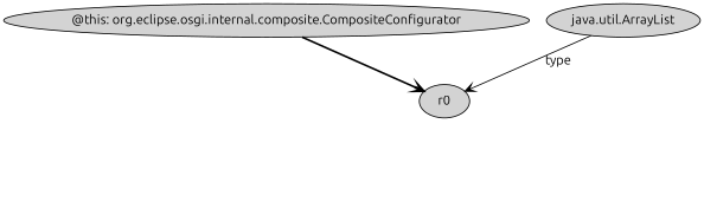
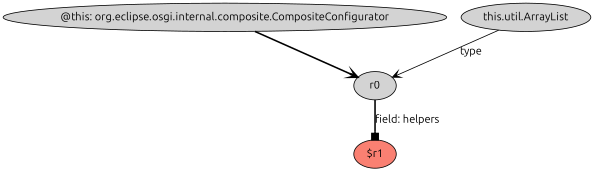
  digraph {
    fontname=Ubuntu
    node [fillcolor=lightgrey fontname=Ubuntu style=filled]
    edge [arrowhead=vee fontname=Ubuntu style=bold]
    n1 [label="@this: org.eclipse.osgi.internal.composite.CompositeConfigurator"]
    n2 [label=r0]
-   n4 [label="java.util.ArrayList"]
+   n3 [fillcolor=salmon label="$r1"]
+   n4 [label="this.util.ArrayList"]
    n1 -> n2
+   n2 -> n3 [arrowhead=box label="field: helpers"]
    n4 -> n2 [label=type style=solid]
  }
